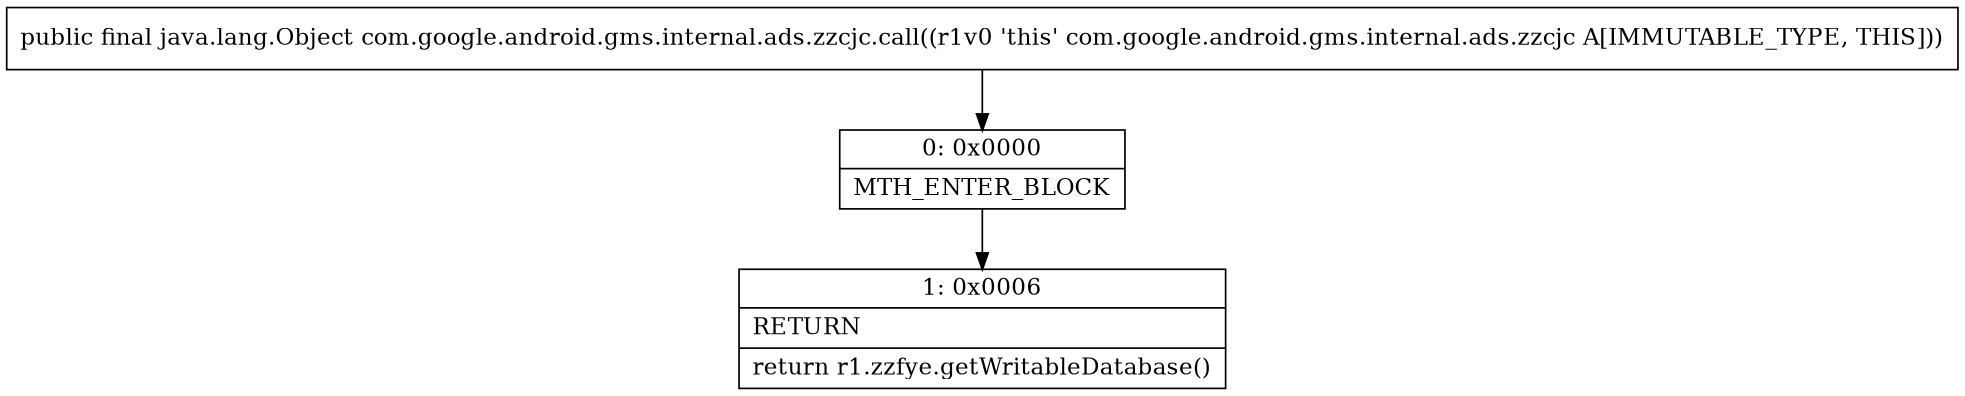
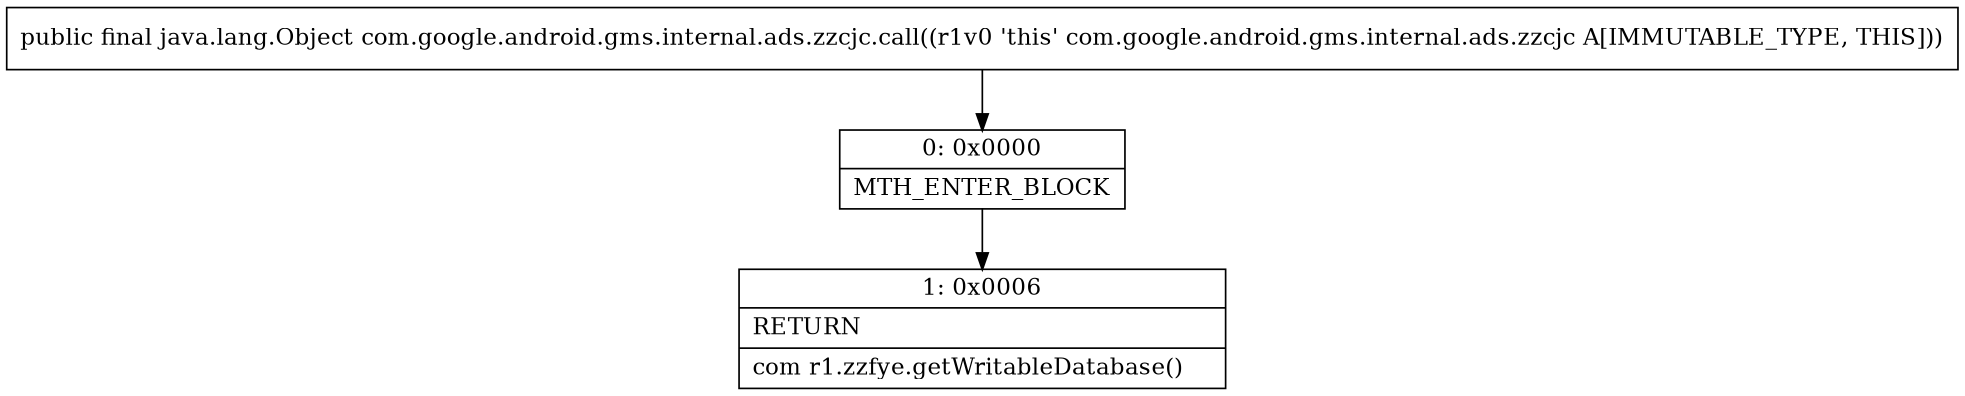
  digraph {
    node [shape=record]
    n1 [label="{0\:\ 0x0000|MTH_ENTER_BLOCK\l}"]
-   n2 [label="{1\:\ 0x0006|RETURN\l|return r1.zzfye.getWritableDatabase()\l}"]
+   n2 [label="{1\:\ 0x0006|RETURN\l|com r1.zzfye.getWritableDatabase()\l}"]
    n3 [label="{public final java.lang.Object com.google.android.gms.internal.ads.zzcjc.call((r1v0 'this' com.google.android.gms.internal.ads.zzcjc A[IMMUTABLE_TYPE, THIS])) }"]
    n1 -> n2
    n3 -> n1
  }
